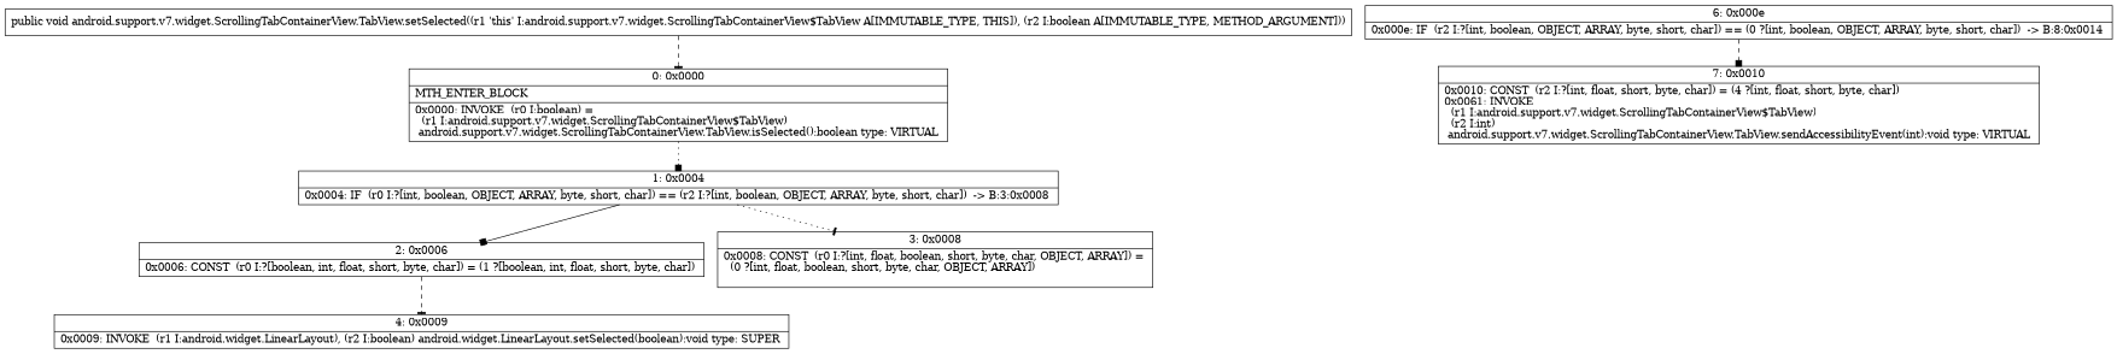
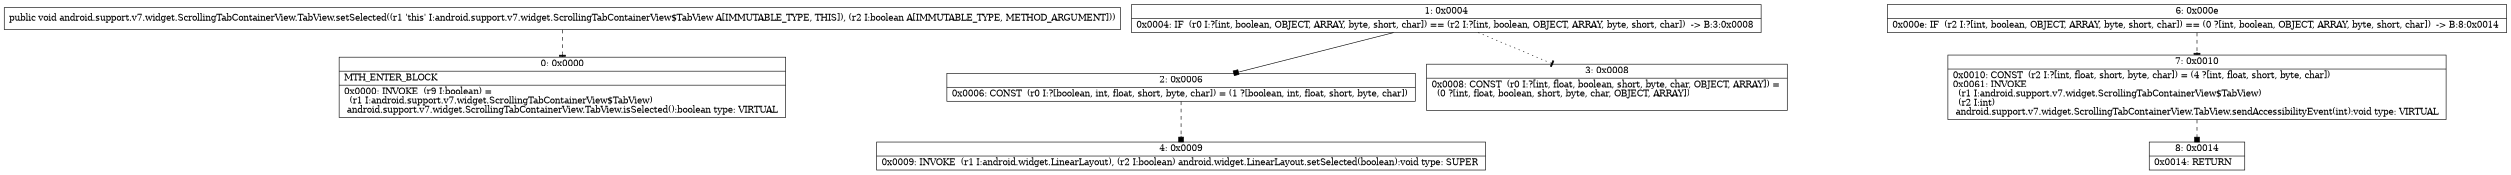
  digraph {
    node [shape=record]
    edge [arrowhead=tee style=dashed]
-   n1 [label="{0\:\ 0x0000|MTH_ENTER_BLOCK\l|0x0000: INVOKE  (r0 I:boolean) = \l  (r1 I:android.support.v7.widget.ScrollingTabContainerView$TabView)\l android.support.v7.widget.ScrollingTabContainerView.TabView.isSelected():boolean type: VIRTUAL \l}"]
+   n1 [label="{0\:\ 0x0000|MTH_ENTER_BLOCK\l|0x0000: INVOKE  (r9 I:boolean) = \l  (r1 I:android.support.v7.widget.ScrollingTabContainerView$TabView)\l android.support.v7.widget.ScrollingTabContainerView.TabView.isSelected():boolean type: VIRTUAL \l}"]
    n2 [label="{1\:\ 0x0004|0x0004: IF  (r0 I:?[int, boolean, OBJECT, ARRAY, byte, short, char]) == (r2 I:?[int, boolean, OBJECT, ARRAY, byte, short, char])  \-\> B:3:0x0008 \l}"]
    n3 [label="{2\:\ 0x0006|0x0006: CONST  (r0 I:?[boolean, int, float, short, byte, char]) = (1 ?[boolean, int, float, short, byte, char]) \l}"]
    n4 [label="{3\:\ 0x0008|0x0008: CONST  (r0 I:?[int, float, boolean, short, byte, char, OBJECT, ARRAY]) = \l  (0 ?[int, float, boolean, short, byte, char, OBJECT, ARRAY])\l \l}"]
    n5 [label="{4\:\ 0x0009|0x0009: INVOKE  (r1 I:android.widget.LinearLayout), (r2 I:boolean) android.widget.LinearLayout.setSelected(boolean):void type: SUPER \l}"]
    n6 [label="{6\:\ 0x000e|0x000e: IF  (r2 I:?[int, boolean, OBJECT, ARRAY, byte, short, char]) == (0 ?[int, boolean, OBJECT, ARRAY, byte, short, char])  \-\> B:8:0x0014 \l}"]
    n7 [label="{7\:\ 0x0010|0x0010: CONST  (r2 I:?[int, float, short, byte, char]) = (4 ?[int, float, short, byte, char]) \l0x0061: INVOKE  \l  (r1 I:android.support.v7.widget.ScrollingTabContainerView$TabView)\l  (r2 I:int)\l android.support.v7.widget.ScrollingTabContainerView.TabView.sendAccessibilityEvent(int):void type: VIRTUAL \l}"]
+   n8 [label="{8\:\ 0x0014|0x0014: RETURN   \l}"]
    n9 [label="{public void android.support.v7.widget.ScrollingTabContainerView.TabView.setSelected((r1 'this' I:android.support.v7.widget.ScrollingTabContainerView$TabView A[IMMUTABLE_TYPE, THIS]), (r2 I:boolean A[IMMUTABLE_TYPE, METHOD_ARGUMENT])) }"]
-   n1 -> n2 [arrowhead=box style=dotted]
    n2 -> n3 [arrowhead=box style=solid]
    n2 -> n4 [style=dotted]
-   n3 -> n5
-   n6 -> n7 [arrowhead=box]
+   n3 -> n5 [arrowhead=box]
+   n6 -> n7
+   n7 -> n8 [arrowhead=box]
    n9 -> n1
  }
